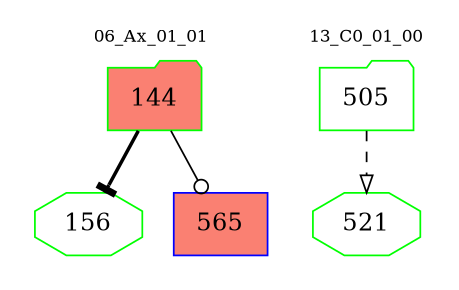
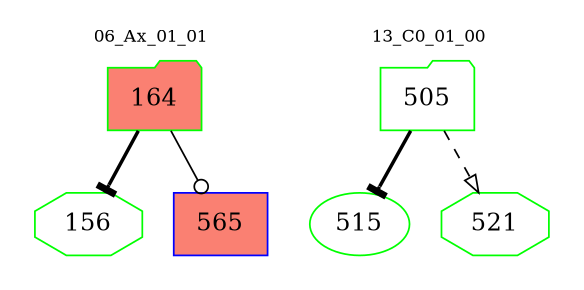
  digraph {
    node [color=green fillcolor=white shape=folder style=filled]
    edge [arrowhead=tee color=black style=bold]
-   n1 [fillcolor=salmon label=144]
+   n1 [fillcolor=salmon label=164]
    n2 [label=156 shape=octagon]
    n3 [color=blue fillcolor=salmon label=565 shape=box]
    n4 [label=505]
+   n5 [label=515 shape=ellipse]
    n6 [label=521 shape=octagon]
    subgraph cluster_1 {
      color=white
      fontsize=10
      label="06_Ax_01_01"
      n1
      n2
      n3
    }
    subgraph cluster_2 {
      color=white
      fontsize=10
      label="13_C0_01_00"
      n4
+     n5
      n6
    }
    n1 -> n2
    n1 -> n3 [arrowhead=odot style=solid]
+   n4 -> n5
    n4 -> n6 [arrowhead=onormal style=dashed]
  }
